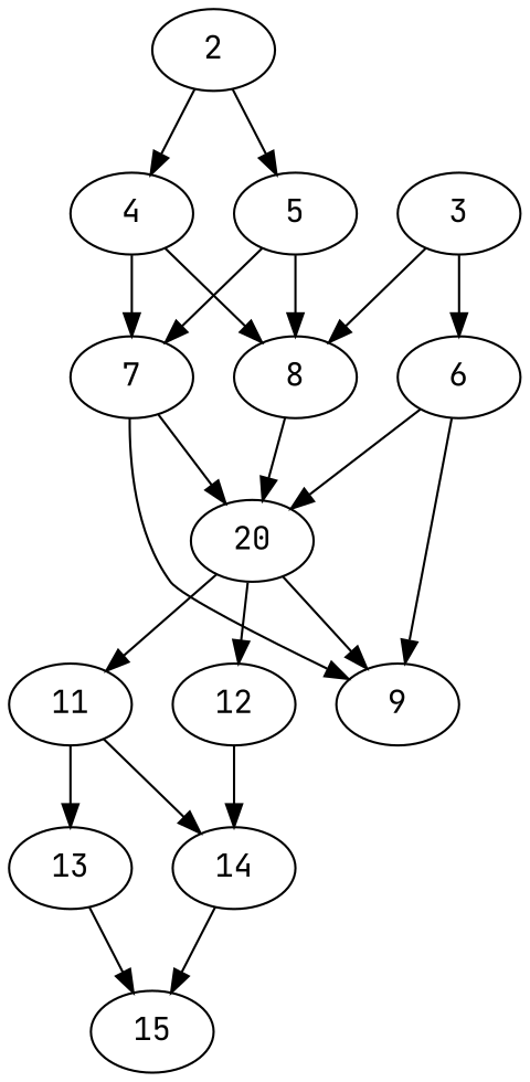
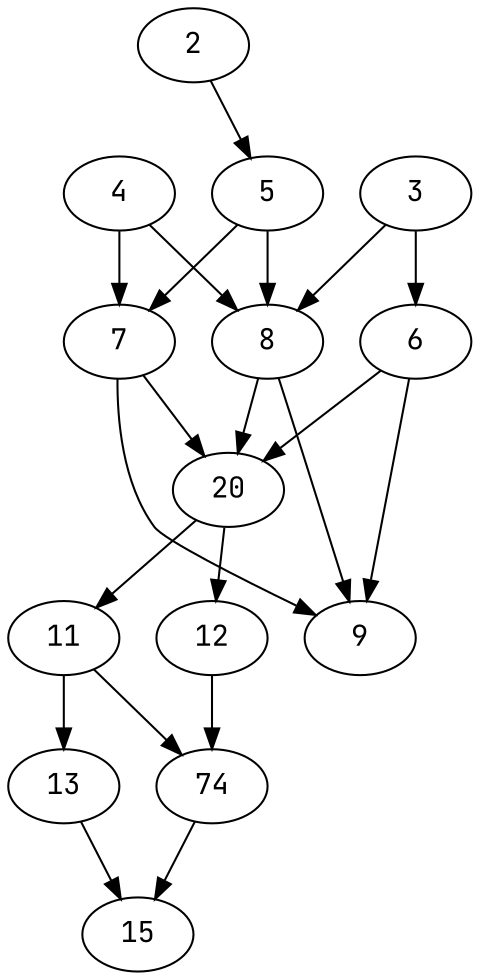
  digraph {
    fontname="JetBrains Mono"
    node [alpha=0.15 fontname="JetBrains Mono"]
    edge [fontname="JetBrains Mono"]
    3 [alpha=0.06 expect_size=25935872]
    6 [alpha=0.20 expect_size=16182272]
    8 [alpha=0.02 expect_size=50674688]
    4 [alpha=0.09 expect_size=44598272]
    7 [alpha=0.12 expect_size=13741056]
    9 [expect_size=6286336]
    n7 [alpha=0.05 expect_size=9180160 label=20]
    2 [alpha=0.14 expect_size=25990144]
    5 [alpha=0.16 expect_size=31366144]
    11 [alpha=0.14 expect_size=16752640]
    12 [alpha=0.19 expect_size=15855616]
    13 [alpha=0.17 expect_size=49089536]
-   14 [alpha=0.13 expect_size=17072128]
+   14 [alpha=0.13 expect_size=17072128 label=74]
    15 [expect_size=38862848]
    3 -> 6
    3 -> 8
    6 -> 9
    6 -> n7
-   n7 -> 9
+   8 -> 9
    8 -> n7
    4 -> 8
    4 -> 7
    7 -> 9
    7 -> n7
    n7 -> 11
    n7 -> 12
-   2 -> 4
    2 -> 5
    5 -> 8
    5 -> 7
    11 -> 13
    11 -> 14
    12 -> 14
    13 -> 15
    14 -> 15
  }
